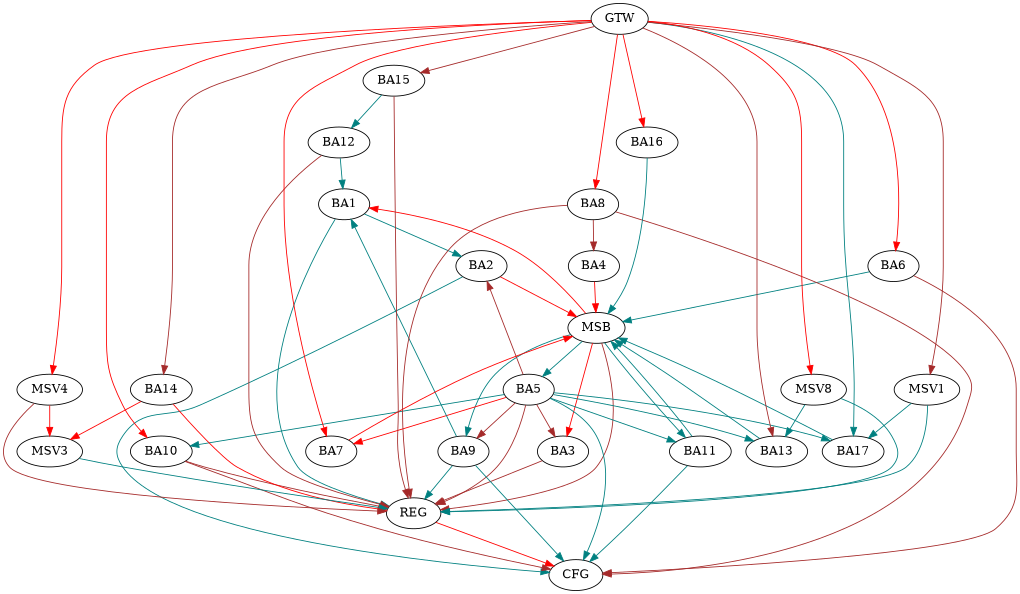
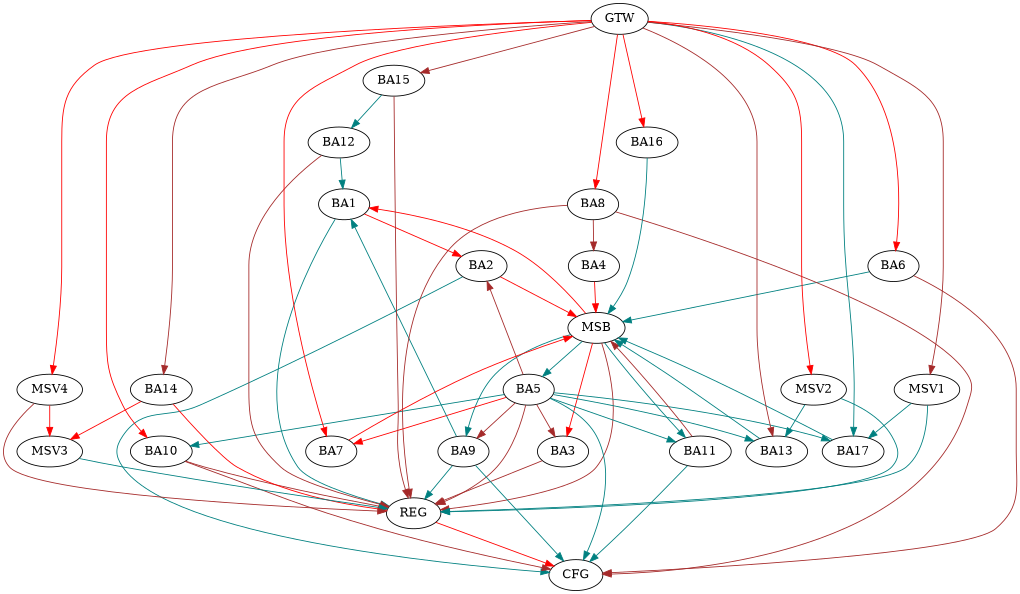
  strict digraph {
    edge [color=teal]
    n1 [label=BA1]
    n2 [label=BA2]
    n3 [label=REG]
    n4 [label=MSB]
    n5 [label=CFG]
    n6 [label=BA3]
    n7 [label=BA5]
    n8 [label=BA9]
    n9 [label=BA11]
    n10 [label=BA4]
    n11 [label=BA7]
    n12 [label=BA10]
    n13 [label=BA13]
    n14 [label=BA17]
    n15 [label=BA6]
    n16 [label=BA8]
    n17 [label=BA12]
    n18 [label=BA14]
    n19 [label=MSV3]
    n20 [label=BA15]
    n21 [label=BA16]
    n22 [label=GTW]
    n23 [label=MSV1]
-   n24 [label=MSV8]
+   n24 [label=MSV2]
    n25 [label=MSV4]
-   n1 -> n2
+   n1 -> n2 [color=red]
    n1 -> n3
    n2 -> n4 [color=red]
    n2 -> n5
    n3 -> n5 [color=red]
    n4 -> n1 [color=red]
    n4 -> n3 [color=brown]
    n4 -> n6 [color=red]
    n4 -> n7
    n4 -> n8
    n4 -> n9
    n6 -> n3 [color=brown]
    n7 -> n2 [color=brown]
    n7 -> n3 [color=brown]
    n7 -> n5
    n7 -> n6 [color=brown]
    n7 -> n8 [color=brown]
    n7 -> n9
    n7 -> n11 [color=red]
    n7 -> n12
    n7 -> n13
    n7 -> n14
    n8 -> n1
    n8 -> n3
    n8 -> n5
-   n9 -> n4
+   n9 -> n4 [color=brown]
    n9 -> n5
    n10 -> n4 [color=red]
    n11 -> n4 [color=red]
    n12 -> n3 [color=brown]
    n12 -> n5 [color=brown]
    n13 -> n4
    n14 -> n4
    n15 -> n4
    n15 -> n5 [color=brown]
    n16 -> n3 [color=brown]
    n16 -> n5 [color=brown]
    n16 -> n10 [color=brown]
    n17 -> n1
    n17 -> n3 [color=brown]
    n18 -> n3 [color=red]
    n18 -> n19 [color=red]
    n19 -> n3
    n20 -> n3 [color=brown]
    n20 -> n17
    n21 -> n4
    n22 -> n11 [color=red]
    n22 -> n12 [color=red]
    n22 -> n13 [color=brown]
    n22 -> n14
    n22 -> n15 [color=red]
    n22 -> n16 [color=red]
    n22 -> n18 [color=brown]
    n22 -> n20 [color=brown]
    n22 -> n21 [color=red]
    n22 -> n23 [color=brown]
    n22 -> n24 [color=red]
    n22 -> n25 [color=red]
    n23 -> n3
    n23 -> n14
    n24 -> n3
    n24 -> n13
    n25 -> n3 [color=brown]
    n25 -> n19 [color=red]
  }
